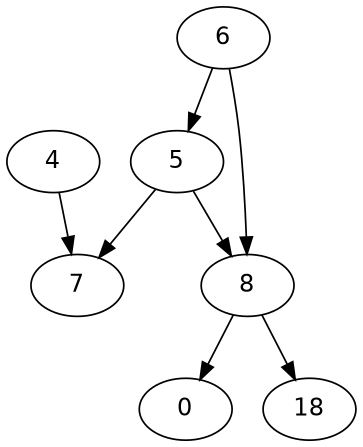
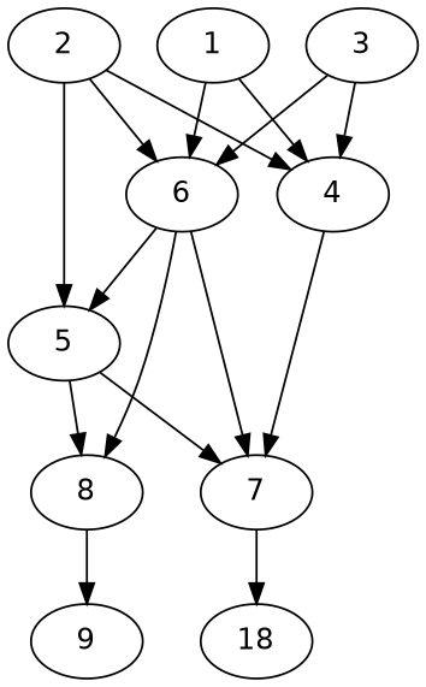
  digraph {
    fontname="DejaVu Sans"
    node [alpha=0.01 fontname="DejaVu Sans"]
    edge [fontname="DejaVu Sans"]
+   1 [alpha=0.04 expect_size=45967360]
    4 [expect_size=42428416]
    6 [alpha=0.08 expect_size=15114240]
    7 [expect_size=11520000]
    8 [alpha=0.18 expect_size=23192576]
    5 [expect_size=45706240]
-   9 [alpha=0.18 expect_size=51363840 label=0]
+   9 [alpha=0.18 expect_size=51363840]
    n8 [alpha=0.03 expect_size=34268160 label=18]
+   2 [alpha=0.07 expect_size=33948672]
+   3 [alpha=0.12 expect_size=42588160]
+   1 -> 4
+   1 -> 6
    4 -> 7
+   6 -> 7
    6 -> 8
    6 -> 5
    8 -> 9
-   8 -> n8
+   7 -> n8
    5 -> 7
    5 -> 8
+   2 -> 4
+   2 -> 6
+   2 -> 5
+   3 -> 4
+   3 -> 6
  }
